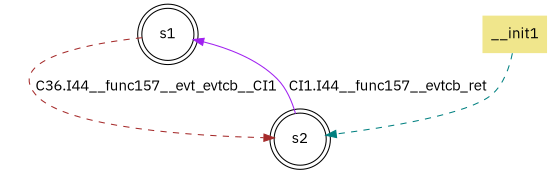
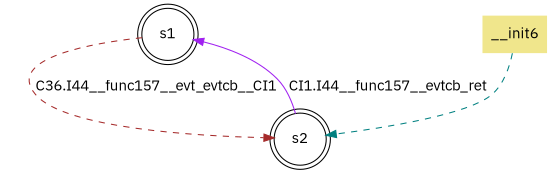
  digraph {
    fontname="IBM Plex Sans"
    node [fontname="IBM Plex Sans" shape=doublecircle]
    edge [fontname="IBM Plex Sans" style=dashed]
    n1 [label=<s1>]
    n2 [label=<s2>]
-   __init1 [color=purple fillcolor=khaki shape=none style=filled]
+   __init1 [color=purple fillcolor=khaki shape=none style=filled label=__init6]
    n1 -> n2 [color=brown label=<C36.I44__func157__evt_evtcb__CI1>]
    n2 -> n1 [color=purple label=<CI1.I44__func157__evtcb_ret> style=solid]
    __init1 -> n2 [color=teal]
  }
